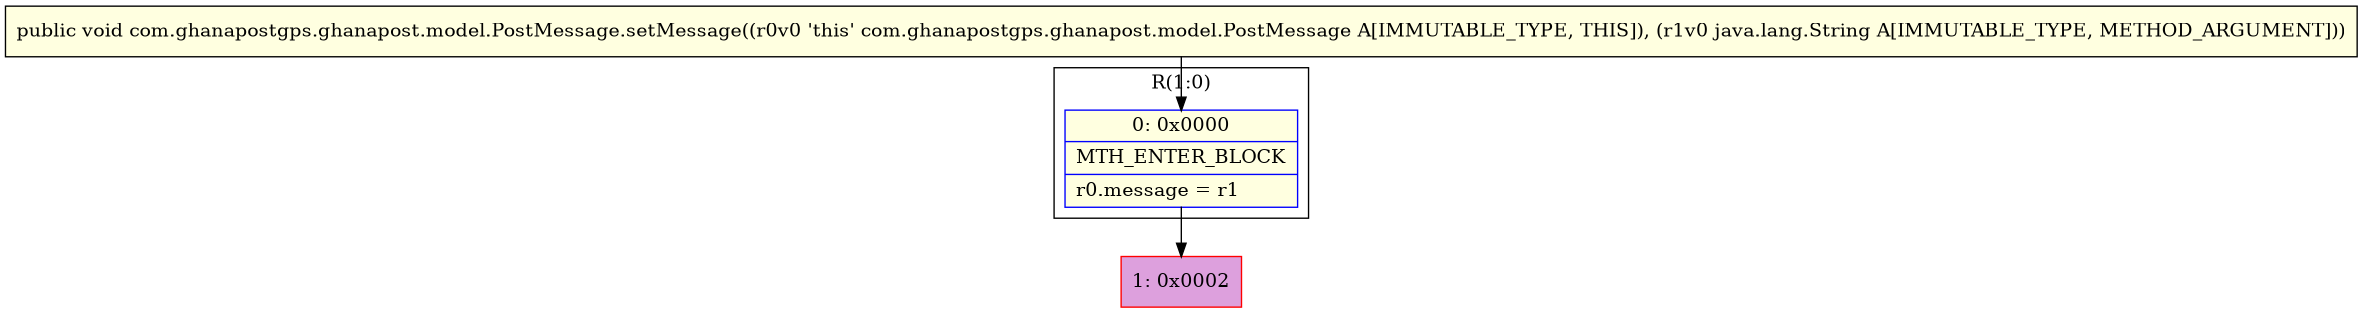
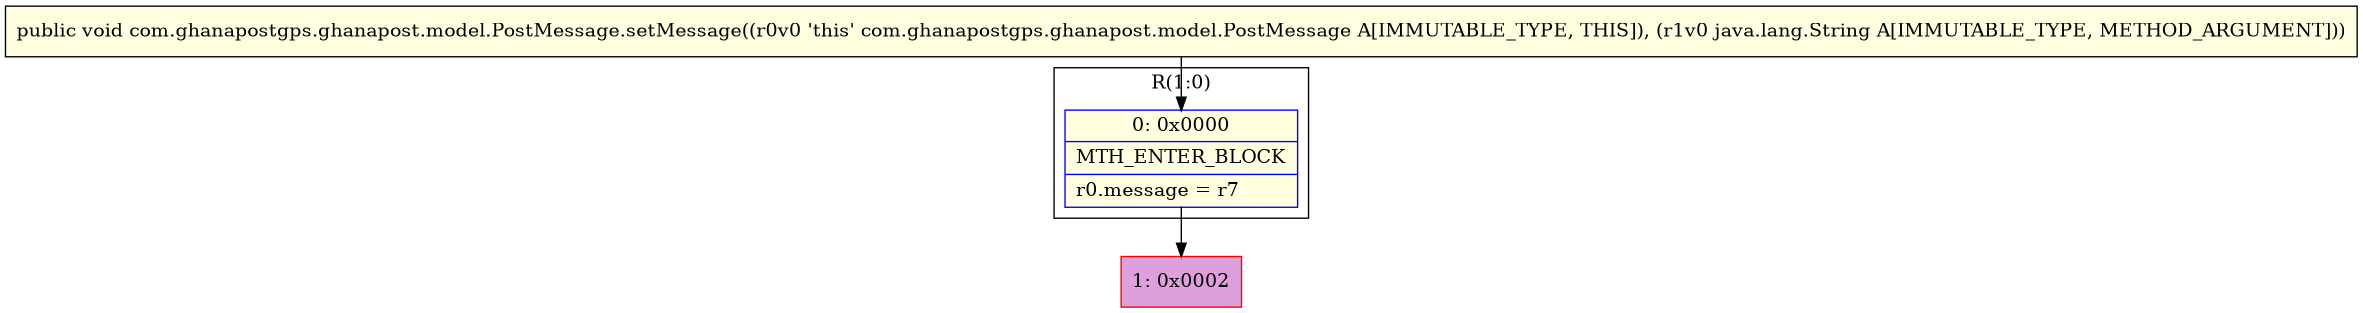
  digraph {
    node [shape=record style=filled fillcolor=lightyellow]
-   n1 [color=blue label="{0\:\ 0x0000|MTH_ENTER_BLOCK\l|r0.message = r1\l}"]
+   n1 [color=blue label="{0\:\ 0x0000|MTH_ENTER_BLOCK\l|r0.message = r7\l}"]
    n2 [color=red label="{1\:\ 0x0002}" fillcolor=plum]
    n3 [label="{public void com.ghanapostgps.ghanapost.model.PostMessage.setMessage((r0v0 'this' com.ghanapostgps.ghanapost.model.PostMessage A[IMMUTABLE_TYPE, THIS]), (r1v0 java.lang.String A[IMMUTABLE_TYPE, METHOD_ARGUMENT])) }"]
    subgraph cluster_1 {
      label="R(1:0)"
      n1
    }
    n1 -> n2
    n3 -> n1
  }
